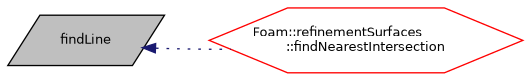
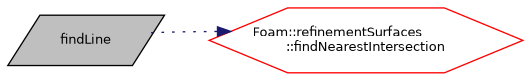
  digraph {
    rankdir=LR
    node [fontname=Helvetica fontsize=10]
    n1 [color=black fillcolor=grey75 fontcolor=black height=0.2 label=findLine shape=parallelogram style=filled width=0.4]
    n2 [color=red height=0.2 label="Foam::refinementSurfaces\l::findNearestIntersection" shape=hexagon width=0.4]
-   n1 -> n2 [color=midnightblue dir=back fontname=Helvetica fontsize=10 labelfontname=Helvetica labelfontsize=10 style=dotted]
+   n2 -> n1 [color=midnightblue dir=back fontname=Helvetica fontsize=10 labelfontname=Helvetica labelfontsize=10 style=dotted]
  }
